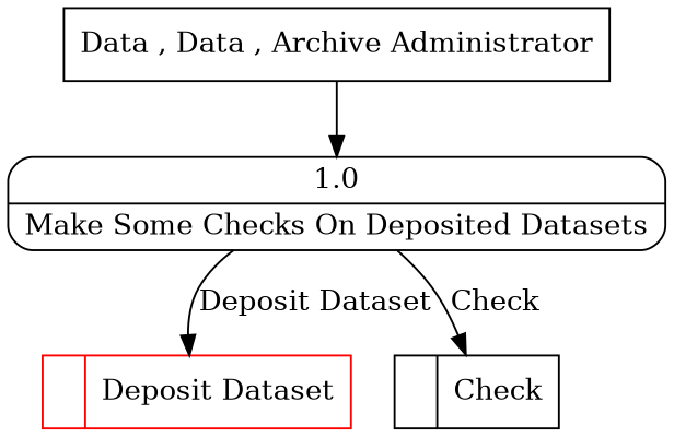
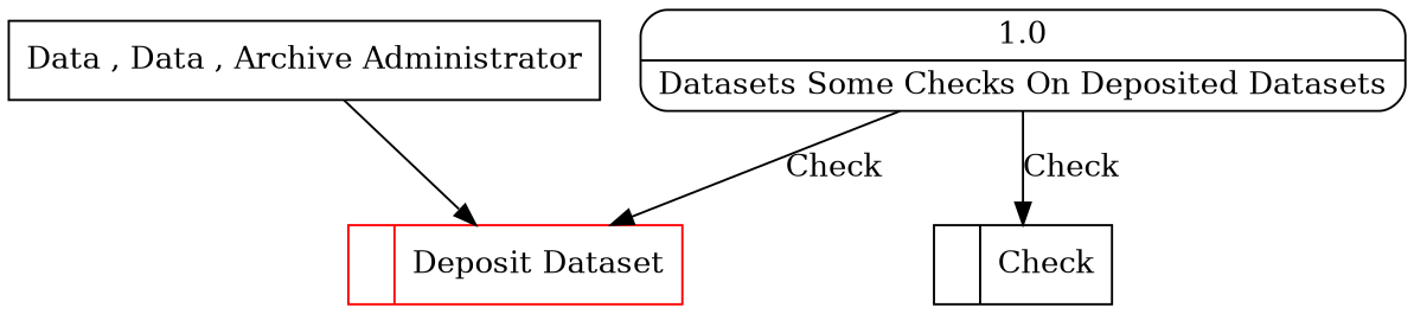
  digraph {
    node [shape=record]
    n1 [color=red label="<f0>  |<f1> Deposit Dataset "]
    n2 [label="<f0>  |<f1> Check "]
    n3 [label="Data , Data , Archive Administrator" shape=box]
-   n4 [label="{<f0> 1.0|<f1> Make Some Checks On Deposited Datasets }" shape=Mrecord]
-   n3 -> n4
-   n4 -> n1 [label="Deposit Dataset"]
+   n4 [label="{<f0> 1.0|<f1> Datasets Some Checks On Deposited Datasets }" shape=Mrecord]
+   n3 -> n1
+   n4 -> n1 [label=Check]
    n4 -> n2 [label=Check]
  }
